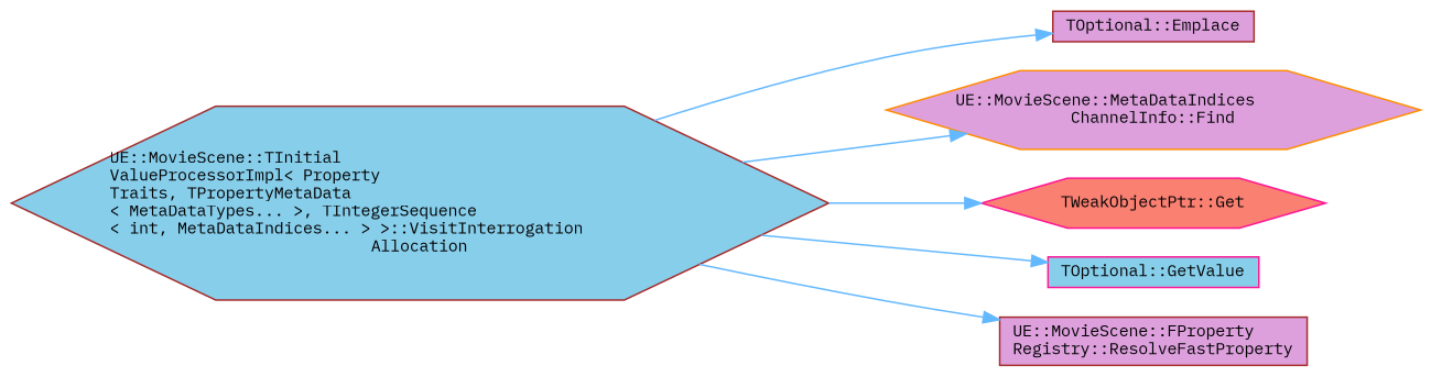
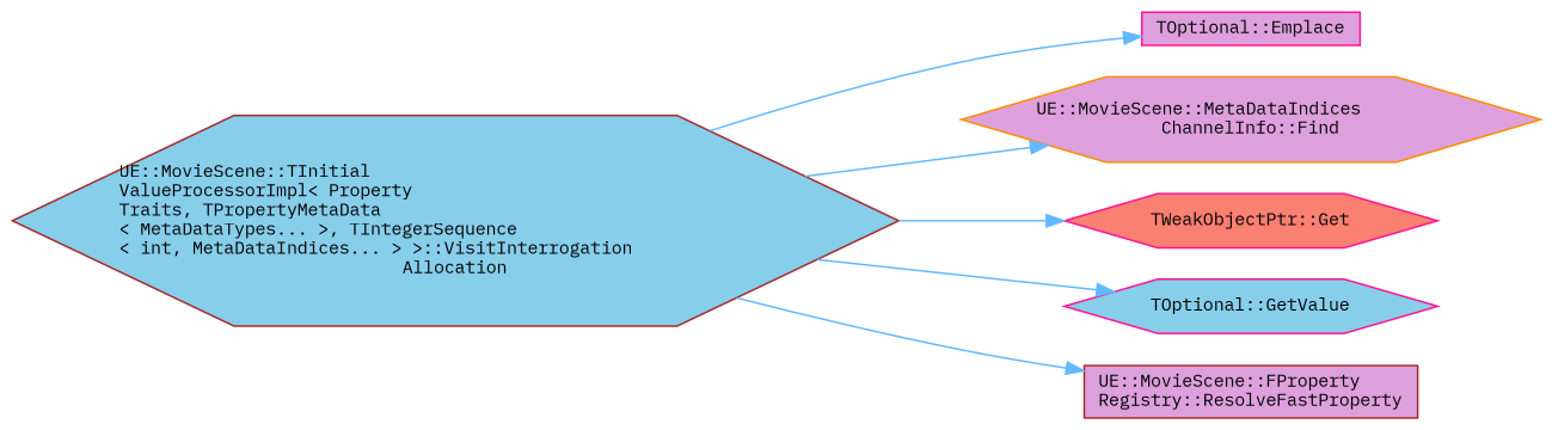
  digraph {
    fontname="IBM Plex Mono"
    rankdir=LR
    node [color=deeppink fillcolor=plum fontname="IBM Plex Mono" fontsize=10 shape=hexagon style=filled]
    edge [color=steelblue1 fontname="IBM Plex Mono" fontsize=10 labelfontname=Helvetica labelfontsize=10 style=solid]
    n1 [color=brown fillcolor=skyblue fontcolor=black height=0.2 label="UE::MovieScene::TInitial\lValueProcessorImpl\< Property\lTraits, TPropertyMetaData\l\< MetaDataTypes... \>, TIntegerSequence\l\< int, MetaDataIndices... \> \>::VisitInterrogation\lAllocation" width=0.4]
-   n2 [color=brown height=0.2 label="TOptional::Emplace" shape=box width=0.4]
+   n2 [height=0.2 label="TOptional::Emplace" shape=box width=0.4]
    n3 [color=darkorange height=0.2 label="UE::MovieScene::MetaDataIndices\lChannelInfo::Find" width=0.4]
    n4 [fillcolor=salmon height=0.2 label="TWeakObjectPtr::Get" width=0.4]
-   n5 [fillcolor=skyblue height=0.2 label="TOptional::GetValue" shape=box width=0.4]
+   n5 [fillcolor=skyblue height=0.2 label="TOptional::GetValue" width=0.4]
    n6 [color=brown height=0.2 label="UE::MovieScene::FProperty\lRegistry::ResolveFastProperty" shape=box width=0.4]
    n1 -> n2
    n1 -> n3
    n1 -> n4
    n1 -> n5
    n1 -> n6
  }
